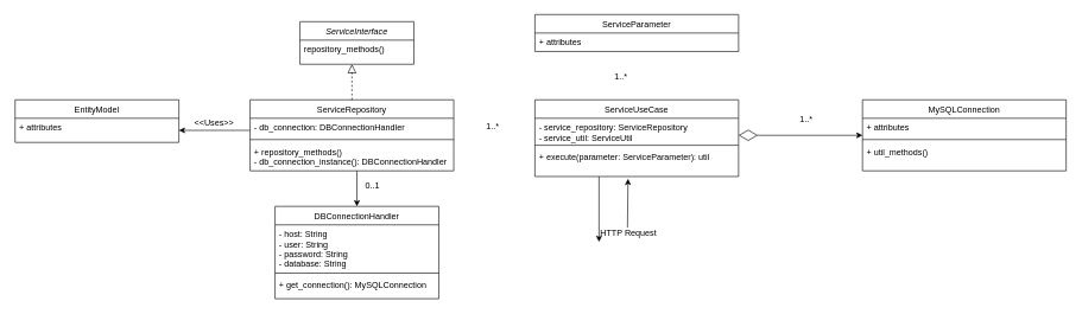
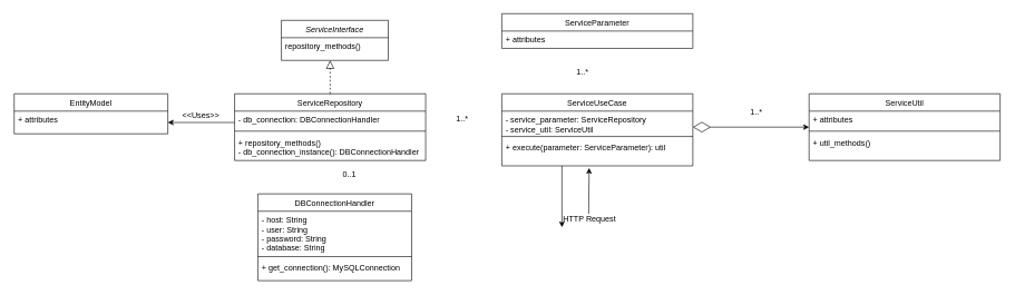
  <mxCell id="0" />
  <mxCell id="1" parent="0" />
  <mxCell id="2" value="ServiceInterface" style="swimlane;fontStyle=2;align=center;verticalAlign=top;childLayout=stackLayout;horizontal=1;startSize=26;horizontalStack=0;resizeParent=1;resizeLast=0;collapsible=1;marginBottom=0;rounded=0;shadow=0;strokeWidth=1;" parent="1" vertex="1"><mxGeometry x="420" y="30" width="160" height="60" as="geometry"><mxRectangle x="230" y="140" width="160" height="26" as="alternateBounds" /></mxGeometry></mxCell>
  <mxCell id="3" value="repository_methods()" style="text;align=left;verticalAlign=top;spacingLeft=4;spacingRight=4;overflow=hidden;rotatable=0;points=[[0,0.5],[1,0.5]];portConstraint=eastwest;" parent="2" vertex="1"><mxGeometry y="26" width="160" height="26" as="geometry" /></mxCell>
- <mxCell id="4" style="edgeStyle=orthogonalEdgeStyle;rounded=0;orthogonalLoop=1;jettySize=auto;html=1;entryX=0.5;entryY=0;entryDx=0;entryDy=0;" edge="1" parent="1" source="5" target="10"><mxGeometry relative="1" as="geometry"><Array as="points"><mxPoint x="500" y="290" /></Array></mxGeometry></mxCell>
  <mxCell id="5" value="ServiceRepository" style="swimlane;fontStyle=0;align=center;verticalAlign=top;childLayout=stackLayout;horizontal=1;startSize=26;horizontalStack=0;resizeParent=1;resizeLast=0;collapsible=1;marginBottom=0;rounded=0;shadow=0;strokeWidth=1;" parent="1" vertex="1"><mxGeometry x="350" y="140" width="286" height="100" as="geometry"><mxRectangle x="130" y="380" width="160" height="26" as="alternateBounds" /></mxGeometry></mxCell>
  <mxCell id="6" value="- db_connection: DBConnectionHandler" style="text;align=left;verticalAlign=top;spacingLeft=4;spacingRight=4;overflow=hidden;rotatable=0;points=[[0,0.5],[1,0.5]];portConstraint=eastwest;" parent="5" vertex="1"><mxGeometry y="26" width="286" height="26" as="geometry" /></mxCell>
  <mxCell id="7" value="" style="line;html=1;strokeWidth=1;align=left;verticalAlign=middle;spacingTop=-1;spacingLeft=3;spacingRight=3;rotatable=0;labelPosition=right;points=[];portConstraint=eastwest;" parent="5" vertex="1"><mxGeometry y="52" width="286" height="8" as="geometry" /></mxCell>
  <mxCell id="8" value="+ repository_methods()&#10;- db_connection_instance(): DBConnectionHandler&#10;" style="text;align=left;verticalAlign=top;spacingLeft=4;spacingRight=4;overflow=hidden;rotatable=0;points=[[0,0.5],[1,0.5]];portConstraint=eastwest;" parent="5" vertex="1"><mxGeometry y="60" width="286" height="40" as="geometry" /></mxCell>
  <mxCell id="9" value="" style="endArrow=block;endSize=10;endFill=0;shadow=0;strokeWidth=1;rounded=0;curved=0;edgeStyle=elbowEdgeStyle;elbow=vertical;dashed=1;" parent="1" source="5" target="2" edge="1"><mxGeometry width="160" relative="1" as="geometry"><mxPoint x="400" y="113" as="sourcePoint" /><mxPoint x="400" y="113" as="targetPoint" /><Array as="points"><mxPoint x="493" y="100" /></Array></mxGeometry></mxCell>
  <mxCell id="10" value="DBConnectionHandler" style="swimlane;fontStyle=0;align=center;verticalAlign=top;childLayout=stackLayout;horizontal=1;startSize=26;horizontalStack=0;resizeParent=1;resizeLast=0;collapsible=1;marginBottom=0;rounded=0;shadow=0;strokeWidth=1;" vertex="1" parent="1"><mxGeometry x="385" y="290" width="230" height="130" as="geometry"><mxRectangle x="130" y="380" width="160" height="26" as="alternateBounds" /></mxGeometry></mxCell>
  <mxCell id="11" value="- host: String&#10;- user: String&#10;- password: String&#10;- database: String&#10;" style="text;align=left;verticalAlign=top;spacingLeft=4;spacingRight=4;overflow=hidden;rotatable=0;points=[[0,0.5],[1,0.5]];portConstraint=eastwest;" vertex="1" parent="10"><mxGeometry y="26" width="230" height="64" as="geometry" /></mxCell>
  <mxCell id="12" value="" style="line;html=1;strokeWidth=1;align=left;verticalAlign=middle;spacingTop=-1;spacingLeft=3;spacingRight=3;rotatable=0;labelPosition=right;points=[];portConstraint=eastwest;" vertex="1" parent="10"><mxGeometry y="90" width="230" height="8" as="geometry" /></mxCell>
  <mxCell id="13" value="+ get_connection(): MySQLConnection" style="text;align=left;verticalAlign=top;spacingLeft=4;spacingRight=4;overflow=hidden;rotatable=0;points=[[0,0.5],[1,0.5]];portConstraint=eastwest;" vertex="1" parent="10"><mxGeometry y="98" width="230" height="32" as="geometry" /></mxCell>
  <mxCell id="14" value="0..1" style="resizable=0;align=left;verticalAlign=bottom;labelBackgroundColor=none;fontSize=12;fillColor=#ffe6cc;" connectable="0" vertex="1" parent="1"><mxGeometry x="510" y="269.999" as="geometry" /></mxCell>
  <mxCell id="15" value="EntityModel" style="swimlane;fontStyle=0;align=center;verticalAlign=top;childLayout=stackLayout;horizontal=1;startSize=26;horizontalStack=0;resizeParent=1;resizeLast=0;collapsible=1;marginBottom=0;rounded=0;shadow=0;strokeWidth=1;" vertex="1" parent="1"><mxGeometry x="20" y="140" width="230" height="60" as="geometry"><mxRectangle x="130" y="380" width="160" height="26" as="alternateBounds" /></mxGeometry></mxCell>
  <mxCell id="16" value="+ attributes" style="text;align=left;verticalAlign=top;spacingLeft=4;spacingRight=4;overflow=hidden;rotatable=0;points=[[0,0.5],[1,0.5]];portConstraint=eastwest;" vertex="1" parent="15"><mxGeometry y="26" width="230" height="34" as="geometry" /></mxCell>
  <mxCell id="17" style="edgeStyle=orthogonalEdgeStyle;rounded=0;orthogonalLoop=1;jettySize=auto;html=1;entryX=1;entryY=0.5;entryDx=0;entryDy=0;" edge="1" parent="1" source="6" target="16"><mxGeometry relative="1" as="geometry"><Array as="points"><mxPoint x="320" y="183" /><mxPoint x="320" y="183" /></Array></mxGeometry></mxCell>
  <mxCell id="18" value="&lt;&lt;Uses&gt;&gt;" style="resizable=0;align=left;verticalAlign=bottom;labelBackgroundColor=none;fontSize=12;" connectable="0" vertex="1" parent="1"><mxGeometry x="270" y="179.999" as="geometry" /></mxCell>
  <mxCell id="19" style="edgeStyle=orthogonalEdgeStyle;rounded=0;orthogonalLoop=1;jettySize=auto;html=1;" edge="1" parent="1" source="20" target="28"><mxGeometry relative="1" as="geometry" /></mxCell>
  <mxCell id="20" value="ServiceUseCase" style="swimlane;fontStyle=0;align=center;verticalAlign=top;childLayout=stackLayout;horizontal=1;startSize=26;horizontalStack=0;resizeParent=1;resizeLast=0;collapsible=1;marginBottom=0;rounded=0;shadow=0;strokeWidth=1;" vertex="1" parent="1"><mxGeometry x="750" y="140" width="286" height="108" as="geometry"><mxRectangle x="130" y="380" width="160" height="26" as="alternateBounds" /></mxGeometry></mxCell>
- <mxCell id="21" value="- service_repository: ServiceRepository&#10;- service_util: ServiceUtil&#10;" style="text;align=left;verticalAlign=top;spacingLeft=4;spacingRight=4;overflow=hidden;rotatable=0;points=[[0,0.5],[1,0.5]];portConstraint=eastwest;" vertex="1" parent="20"><mxGeometry y="26" width="286" height="34" as="geometry" /></mxCell>
+ <mxCell id="21" value="- service_parameter: ServiceRepository&#10;- service_util: ServiceUtil&#10;" style="text;align=left;verticalAlign=top;spacingLeft=4;spacingRight=4;overflow=hidden;rotatable=0;points=[[0,0.5],[1,0.5]];portConstraint=eastwest;" vertex="1" parent="20"><mxGeometry y="26" width="286" height="34" as="geometry" /></mxCell>
  <mxCell id="22" value="" style="line;html=1;strokeWidth=1;align=left;verticalAlign=middle;spacingTop=-1;spacingLeft=3;spacingRight=3;rotatable=0;labelPosition=right;points=[];portConstraint=eastwest;" vertex="1" parent="20"><mxGeometry y="60" width="286" height="8" as="geometry" /></mxCell>
  <mxCell id="23" value="+ execute(parameter: ServiceParameter): util&#10;" style="text;align=left;verticalAlign=top;spacingLeft=4;spacingRight=4;overflow=hidden;rotatable=0;points=[[0,0.5],[1,0.5]];portConstraint=eastwest;" vertex="1" parent="20"><mxGeometry y="68" width="286" height="40" as="geometry" /></mxCell>
  <mxCell id="24" value="1..*" style="resizable=0;align=left;verticalAlign=bottom;labelBackgroundColor=none;fontSize=12;direction=east;" connectable="0" vertex="1" parent="1"><mxGeometry x="680" y="189.999" as="geometry"><mxPoint y="-4" as="offset" /></mxGeometry></mxCell>
  <mxCell id="25" value="ServiceParameter" style="swimlane;fontStyle=0;align=center;verticalAlign=top;childLayout=stackLayout;horizontal=1;startSize=26;horizontalStack=0;resizeParent=1;resizeLast=0;collapsible=1;marginBottom=0;rounded=0;shadow=0;strokeWidth=1;" vertex="1" parent="1"><mxGeometry x="750" y="20" width="286" height="52" as="geometry"><mxRectangle x="130" y="380" width="160" height="26" as="alternateBounds" /></mxGeometry></mxCell>
  <mxCell id="26" value="+ attributes" style="text;align=left;verticalAlign=top;spacingLeft=4;spacingRight=4;overflow=hidden;rotatable=0;points=[[0,0.5],[1,0.5]];portConstraint=eastwest;" vertex="1" parent="25"><mxGeometry y="26" width="286" height="26" as="geometry" /></mxCell>
  <mxCell id="27" value="" style="endArrow=classic;html=1;rounded=0;entryX=0.457;entryY=1.08;entryDx=0;entryDy=0;entryPerimeter=0;" edge="1" parent="1" target="23"><mxGeometry width="50" height="50" relative="1" as="geometry"><mxPoint x="880" y="320" as="sourcePoint" /><mxPoint x="1050" y="320" as="targetPoint" /></mxGeometry></mxCell>
  <mxCell id="28" value="HTTP Request" style="resizable=0;align=left;verticalAlign=bottom;labelBackgroundColor=none;fontSize=12;direction=west;fillColor=#f8cecc;" connectable="0" vertex="1" parent="1"><mxGeometry x="840" y="339.999" as="geometry"><mxPoint y="-4" as="offset" /></mxGeometry></mxCell>
- <mxCell id="29" value="MySQLConnection" style="swimlane;fontStyle=0;align=center;verticalAlign=top;childLayout=stackLayout;horizontal=1;startSize=26;horizontalStack=0;resizeParent=1;resizeLast=0;collapsible=1;marginBottom=0;rounded=0;shadow=0;strokeWidth=1;" vertex="1" parent="1"><mxGeometry x="1210" y="140" width="286" height="100" as="geometry"><mxRectangle x="130" y="380" width="160" height="26" as="alternateBounds" /></mxGeometry></mxCell>
+ <mxCell id="29" value="ServiceUtil" style="swimlane;fontStyle=0;align=center;verticalAlign=top;childLayout=stackLayout;horizontal=1;startSize=26;horizontalStack=0;resizeParent=1;resizeLast=0;collapsible=1;marginBottom=0;rounded=0;shadow=0;strokeWidth=1;" vertex="1" parent="1"><mxGeometry x="1210" y="140" width="286" height="100" as="geometry"><mxRectangle x="130" y="380" width="160" height="26" as="alternateBounds" /></mxGeometry></mxCell>
  <mxCell id="30" value="+ attributes" style="text;align=left;verticalAlign=top;spacingLeft=4;spacingRight=4;overflow=hidden;rotatable=0;points=[[0,0.5],[1,0.5]];portConstraint=eastwest;" vertex="1" parent="29"><mxGeometry y="26" width="286" height="26" as="geometry" /></mxCell>
  <mxCell id="31" value="" style="line;html=1;strokeWidth=1;align=left;verticalAlign=middle;spacingTop=-1;spacingLeft=3;spacingRight=3;rotatable=0;labelPosition=right;points=[];portConstraint=eastwest;" vertex="1" parent="29"><mxGeometry y="52" width="286" height="8" as="geometry" /></mxCell>
  <mxCell id="32" value="+ util_methods()" style="text;align=left;verticalAlign=top;spacingLeft=4;spacingRight=4;overflow=hidden;rotatable=0;points=[[0,0.5],[1,0.5]];portConstraint=eastwest;" vertex="1" parent="29"><mxGeometry y="60" width="286" height="40" as="geometry" /></mxCell>
  <mxCell id="33" value="" style="endArrow=diamondThin;endFill=0;endSize=24;html=1;rounded=0;startArrow=classic;startFill=1;" edge="1" parent="1"><mxGeometry width="160" relative="1" as="geometry"><mxPoint x="1210" y="190" as="sourcePoint" /><mxPoint x="1036" y="190" as="targetPoint" /></mxGeometry></mxCell>
  <mxCell id="34" value="1..*" style="resizable=0;align=left;verticalAlign=bottom;labelBackgroundColor=none;fontSize=12;direction=east;" connectable="0" vertex="1" parent="1"><mxGeometry x="860" y="119.999" as="geometry"><mxPoint y="-4" as="offset" /></mxGeometry></mxCell>
  <mxCell id="35" value="1..*" style="resizable=0;align=left;verticalAlign=bottom;labelBackgroundColor=none;fontSize=12;direction=east;" connectable="0" vertex="1" parent="1"><mxGeometry x="1120" y="179.999" as="geometry"><mxPoint y="-4" as="offset" /></mxGeometry></mxCell>
